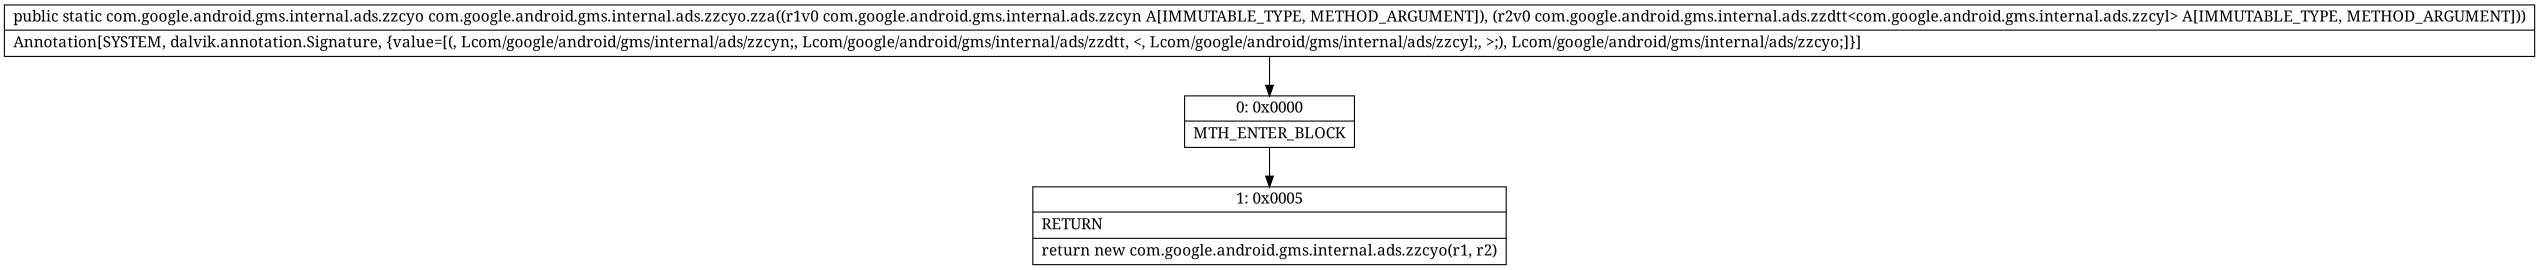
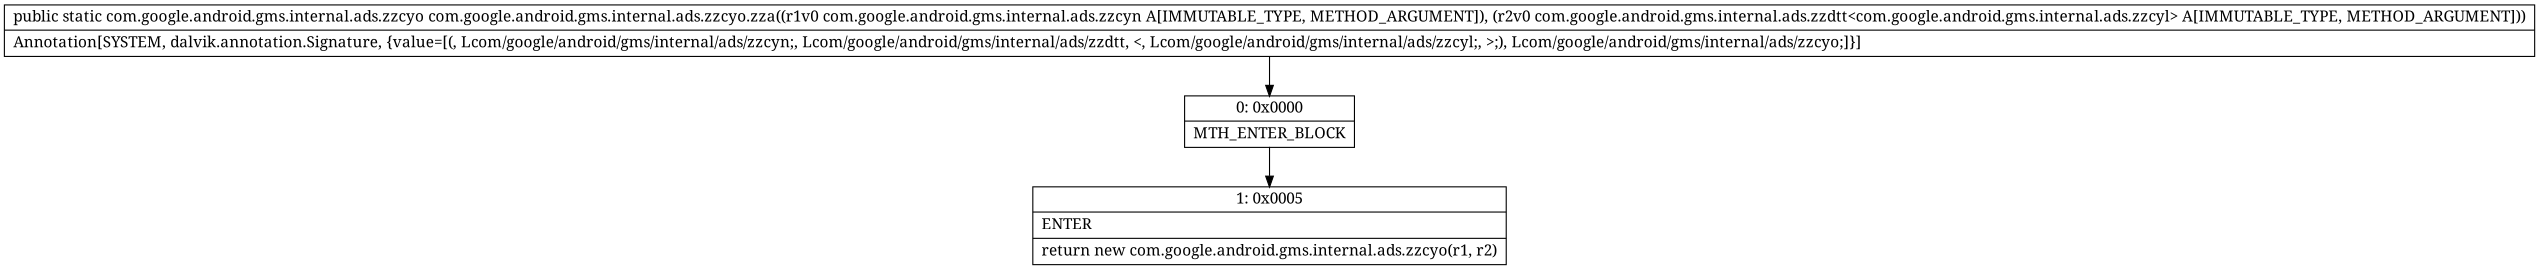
  digraph {
    fontname="Noto Serif"
    node [shape=record fontname="Noto Serif"]
    edge [fontname="Noto Serif"]
    n1 [label="{0\:\ 0x0000|MTH_ENTER_BLOCK\l}"]
-   n2 [label="{1\:\ 0x0005|RETURN\l|return new com.google.android.gms.internal.ads.zzcyo(r1, r2)\l}"]
+   n2 [label="{1\:\ 0x0005|ENTER\l|return new com.google.android.gms.internal.ads.zzcyo(r1, r2)\l}"]
    n3 [label="{public static com.google.android.gms.internal.ads.zzcyo com.google.android.gms.internal.ads.zzcyo.zza((r1v0 com.google.android.gms.internal.ads.zzcyn A[IMMUTABLE_TYPE, METHOD_ARGUMENT]), (r2v0 com.google.android.gms.internal.ads.zzdtt\<com.google.android.gms.internal.ads.zzcyl\> A[IMMUTABLE_TYPE, METHOD_ARGUMENT]))  | Annotation[SYSTEM, dalvik.annotation.Signature, \{value=[(, Lcom\/google\/android\/gms\/internal\/ads\/zzcyn;, Lcom\/google\/android\/gms\/internal\/ads\/zzdtt, \<, Lcom\/google\/android\/gms\/internal\/ads\/zzcyl;, \>;), Lcom\/google\/android\/gms\/internal\/ads\/zzcyo;]\}]\l}"]
    n1 -> n2
    n3 -> n1
  }
